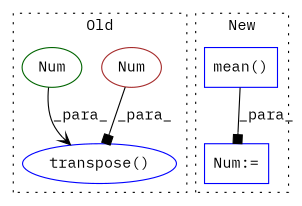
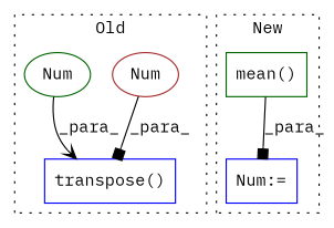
  digraph {
    fontname="IBM Plex Mono"
    node [a=75 color=blue fontname="IBM Plex Mono" l=1 shape=box]
    edge [arrowhead=box fontname="IBM Plex Mono"]
-   n1 [l="16,1" label="transpose()" s="5314,5344" shape=ellipse]
+   n1 [l="16,1" label="transpose()" s="5314,5344"]
    n2 [a=76 color=brown label=Num s=5343 shape=ellipse]
    n3 [a=76 color=darkgreen label=Num s=5340 shape=ellipse]
-   n4 [l="7,1" label="mean()" s="6670,6678"]
+   n4 [color=darkgreen l="7,1" label="mean()" s="6670,6678"]
    n5 [a=68 l=3 label="Num:=" s=6667]
    subgraph cluster_1 {
      label=Old
      style=dotted
      n1
      n2
      n3
    }
    subgraph cluster_2 {
      label=New
      style=dotted
      n4
      n5
    }
    n2 -> n1 [label=_para_]
    n3 -> n1 [arrowhead=vee label=_para_]
    n4 -> n5 [label=_para_]
  }
